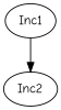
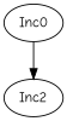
  digraph {
    fontname="Comic Neue"
    node [meta="math/inc" nodeType=process fontname="Comic Neue"]
-   Inc1
+   Inc1 [label=Inc0]
    Inc2
    Inc1 -> Inc2 [fontname="Comic Neue"]
  }
